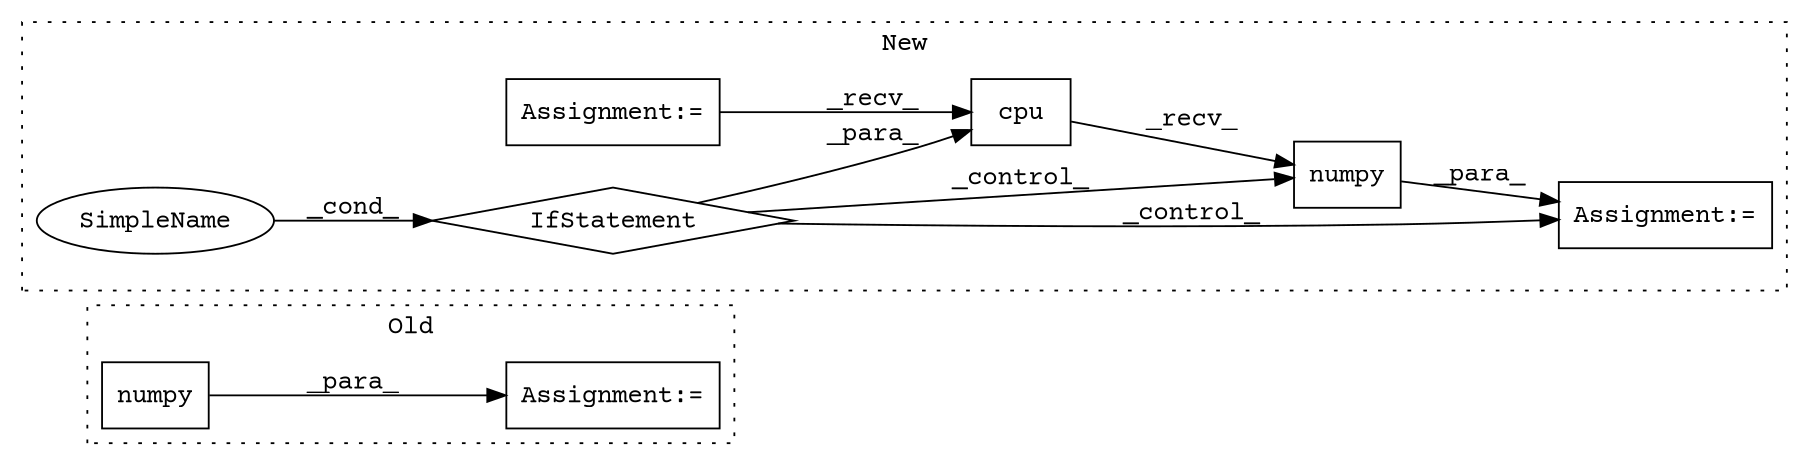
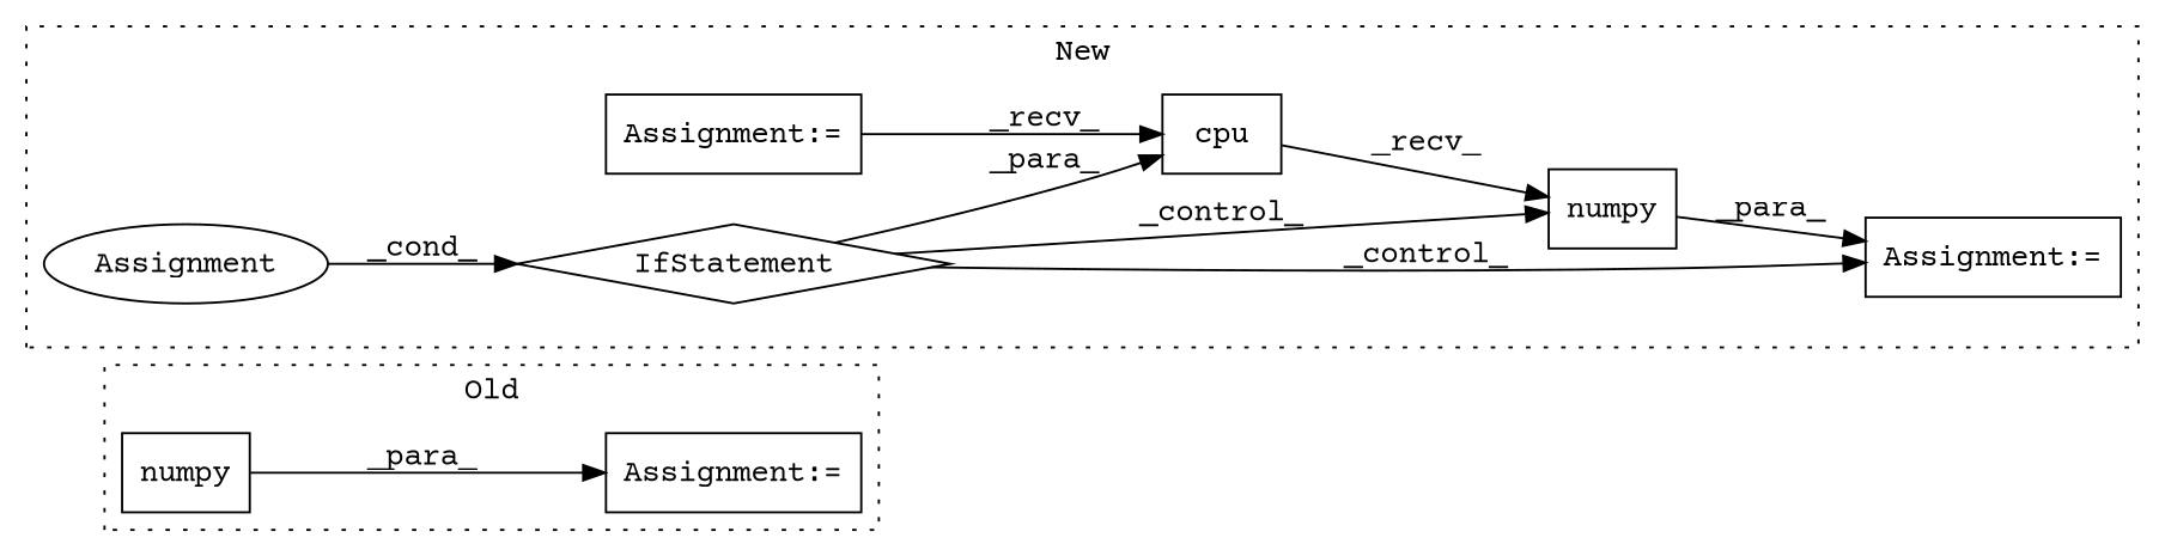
  digraph {
    fontname="Courier Prime"
    rankdir=LR
    node [a=32 fontname="Courier Prime" l=1 shape=box]
    edge [fontname="Courier Prime"]
    n1 [l=7 label=numpy s=487]
    n2 [a=7 label="Assignment:=" s=983]
    n3 [a=25 l="4,2" label=IfStatement s="922,934" shape=diamond]
    n4 [a=7 label="Assignment:=" s=948]
    n5 [a=7 label="Assignment:=" s=542]
    n6 [l=7 label=numpy s=960]
    n7 [l=5 label=cpu s=954]
-   n8 [a=42 l=8 label=SimpleName s=926 shape=ellipse]
+   n8 [a=42 l=8 label=Assignment s=926 shape=ellipse]
    subgraph cluster_1 {
      label=Old
      style=dotted
      n1
      n2
    }
    subgraph cluster_2 {
      label=New
      style=dotted
      n3
      n4
      n5
      n6
      n7
      n8
    }
    n1 -> n2 [label=_para_]
    n3 -> n4 [label=_control_]
    n3 -> n6 [label=_control_]
    n3 -> n7 [label=_para_]
    n5 -> n7 [label=_recv_]
    n6 -> n4 [label=_para_]
    n7 -> n6 [label=_recv_]
    n8 -> n3 [label=_cond_]
  }
